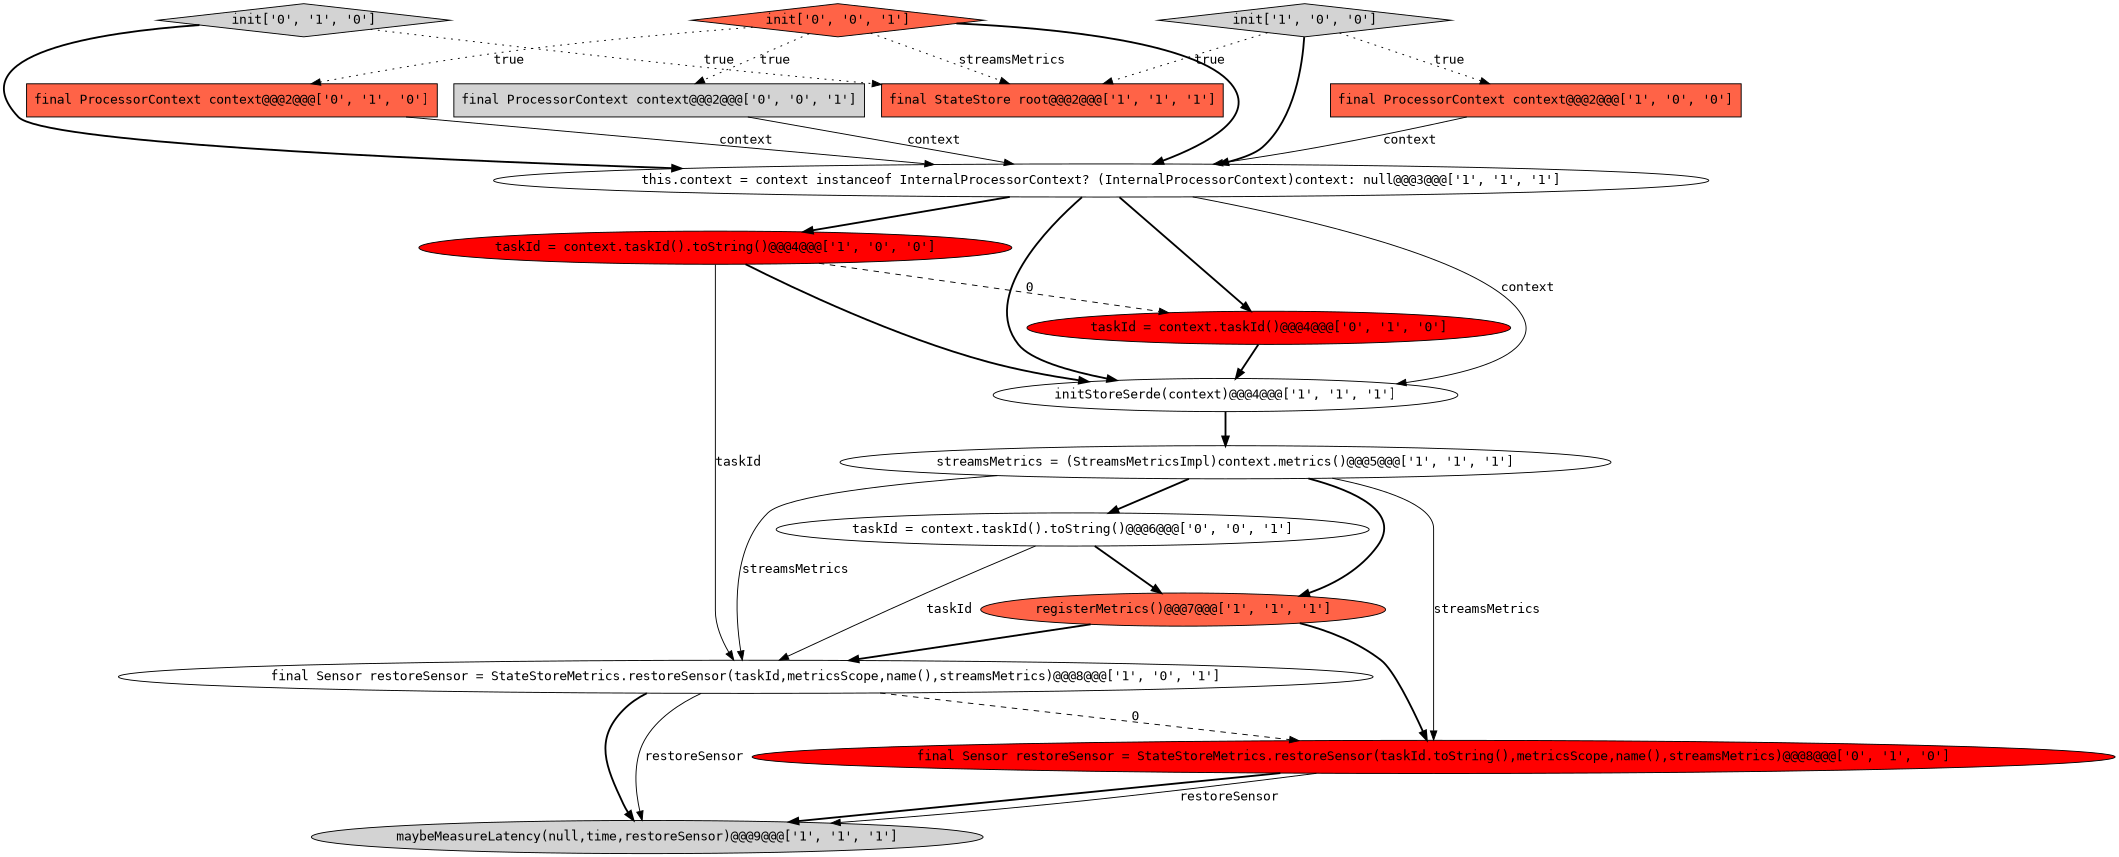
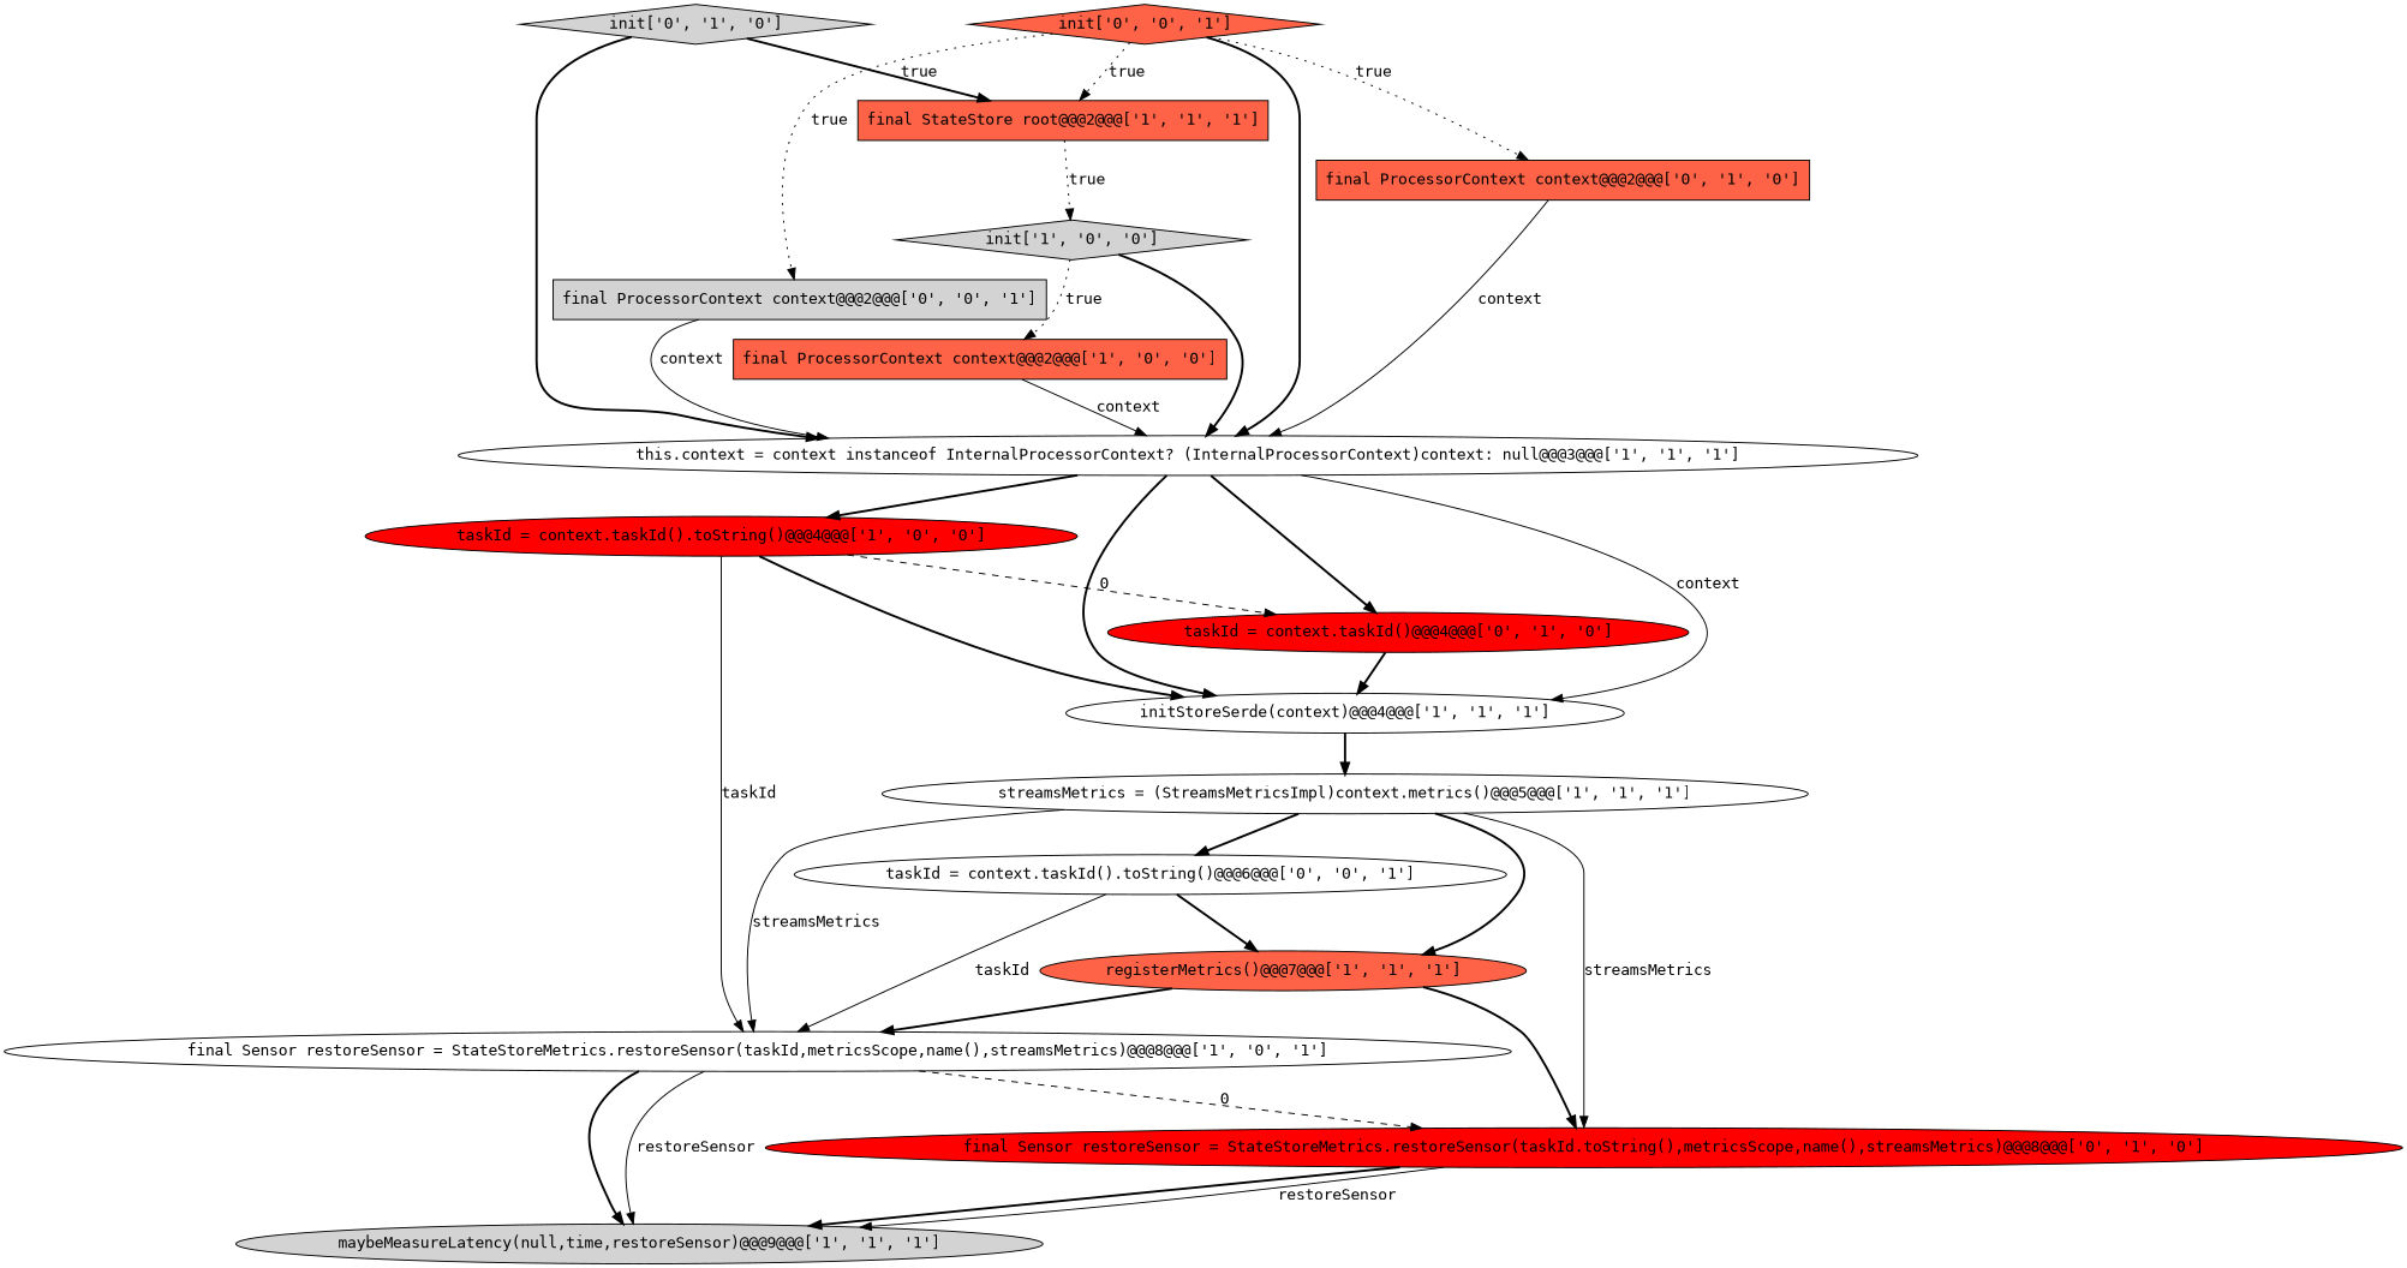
  digraph {
    fontname="DejaVu Sans Mono"
    node [fillcolor=white fontname="DejaVu Sans Mono" shape=ellipse style=filled]
    edge [fontname="DejaVu Sans Mono" style=bold]
    n1 [label="this.context = context instanceof InternalProcessorContext? (InternalProcessorContext)context: null@@@3@@@['1', '1', '1']"]
    n2 [fillcolor=red label="taskId = context.taskId()@@@4@@@['0', '1', '0']"]
    n3 [fillcolor=red label="taskId = context.taskId().toString()@@@4@@@['1', '0', '0']"]
    n4 [label="initStoreSerde(context)@@@4@@@['1', '1', '1']"]
    n5 [label="final Sensor restoreSensor = StateStoreMetrics.restoreSensor(taskId,metricsScope,name(),streamsMetrics)@@@8@@@['1', '0', '1']"]
    n6 [label="streamsMetrics = (StreamsMetricsImpl)context.metrics()@@@5@@@['1', '1', '1']"]
    n7 [fillcolor=lightgray label="maybeMeasureLatency(null,time,restoreSensor)@@@9@@@['1', '1', '1']"]
    n8 [fillcolor=red label="final Sensor restoreSensor = StateStoreMetrics.restoreSensor(taskId.toString(),metricsScope,name(),streamsMetrics)@@@8@@@['0', '1', '0']"]
    n9 [fillcolor=tomato label="final StateStore root@@@2@@@['1', '1', '1']" shape=box]
    n10 [fillcolor=lightgray label="init['0', '1', '0']" shape=diamond]
    n11 [fillcolor=tomato label="final ProcessorContext context@@@2@@@['0', '1', '0']" shape=box]
    n12 [fillcolor=tomato label="init['0', '0', '1']" shape=diamond]
    n13 [fillcolor=lightgray label="final ProcessorContext context@@@2@@@['0', '0', '1']" shape=box]
    n14 [fillcolor=tomato label="registerMetrics()@@@7@@@['1', '1', '1']"]
    n15 [label="taskId = context.taskId().toString()@@@6@@@['0', '0', '1']"]
    n16 [fillcolor=tomato label="final ProcessorContext context@@@2@@@['1', '0', '0']" shape=box]
    n17 [fillcolor=lightgray label="init['1', '0', '0']" shape=diamond]
    n1 -> n2
    n1 -> n3
    n1 -> n4
    n1 -> n4 [label=context style=solid]
    n2 -> n4
    n3 -> n2 [label=0 style=dashed]
    n3 -> n4
    n3 -> n5 [label=taskId style=solid]
    n4 -> n6
    n5 -> n7
    n5 -> n7 [label=restoreSensor style=solid]
    n5 -> n8 [label=0 style=dashed]
    n6 -> n5 [label=streamsMetrics style=solid]
    n6 -> n8 [label=streamsMetrics style=solid]
    n6 -> n14
    n6 -> n15
    n8 -> n7
    n8 -> n7 [label=restoreSensor style=solid]
    n10 -> n1
-   n10 -> n9 [label=true style=dotted]
+   n10 -> n9 [label=true]
    n11 -> n1 [label=context style=solid]
    n12 -> n1
-   n12 -> n9 [label=streamsMetrics style=dotted]
+   n12 -> n9 [label=true style=dotted]
    n12 -> n11 [label=true style=dotted]
    n12 -> n13 [label=true style=dotted]
    n13 -> n1 [label=context style=solid]
    n14 -> n5
    n14 -> n8
    n15 -> n5 [label=taskId style=solid]
    n15 -> n14
    n16 -> n1 [label=context style=solid]
    n17 -> n1
-   n17 -> n9 [label=true style=dotted]
+   n9 -> n17 [label=true style=dotted]
    n17 -> n16 [label=true style=dotted]
  }
